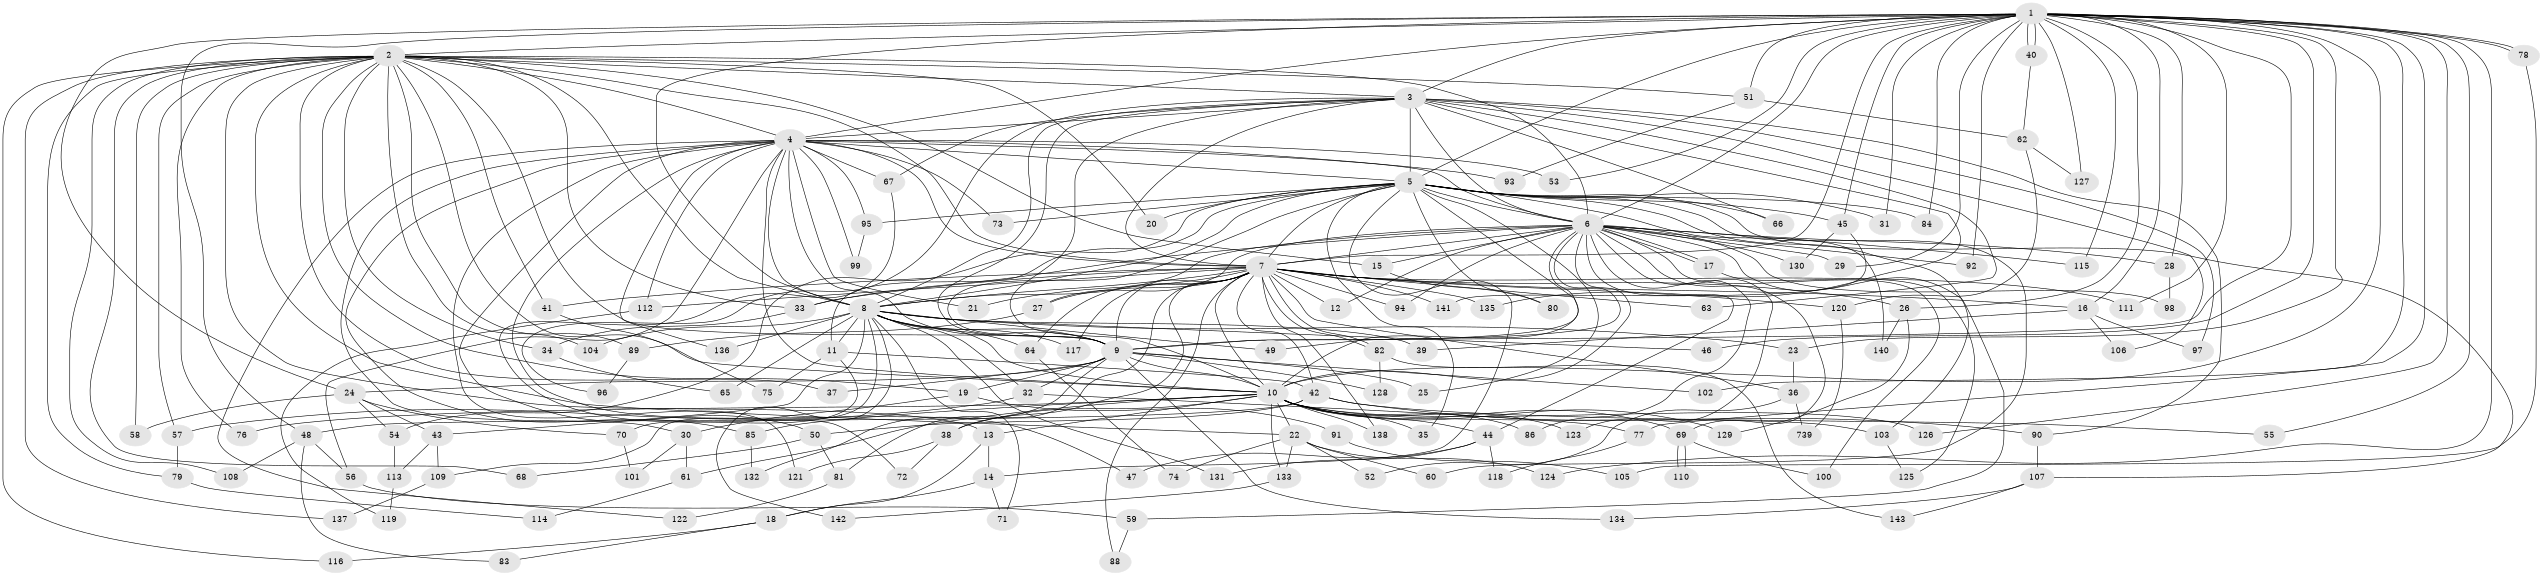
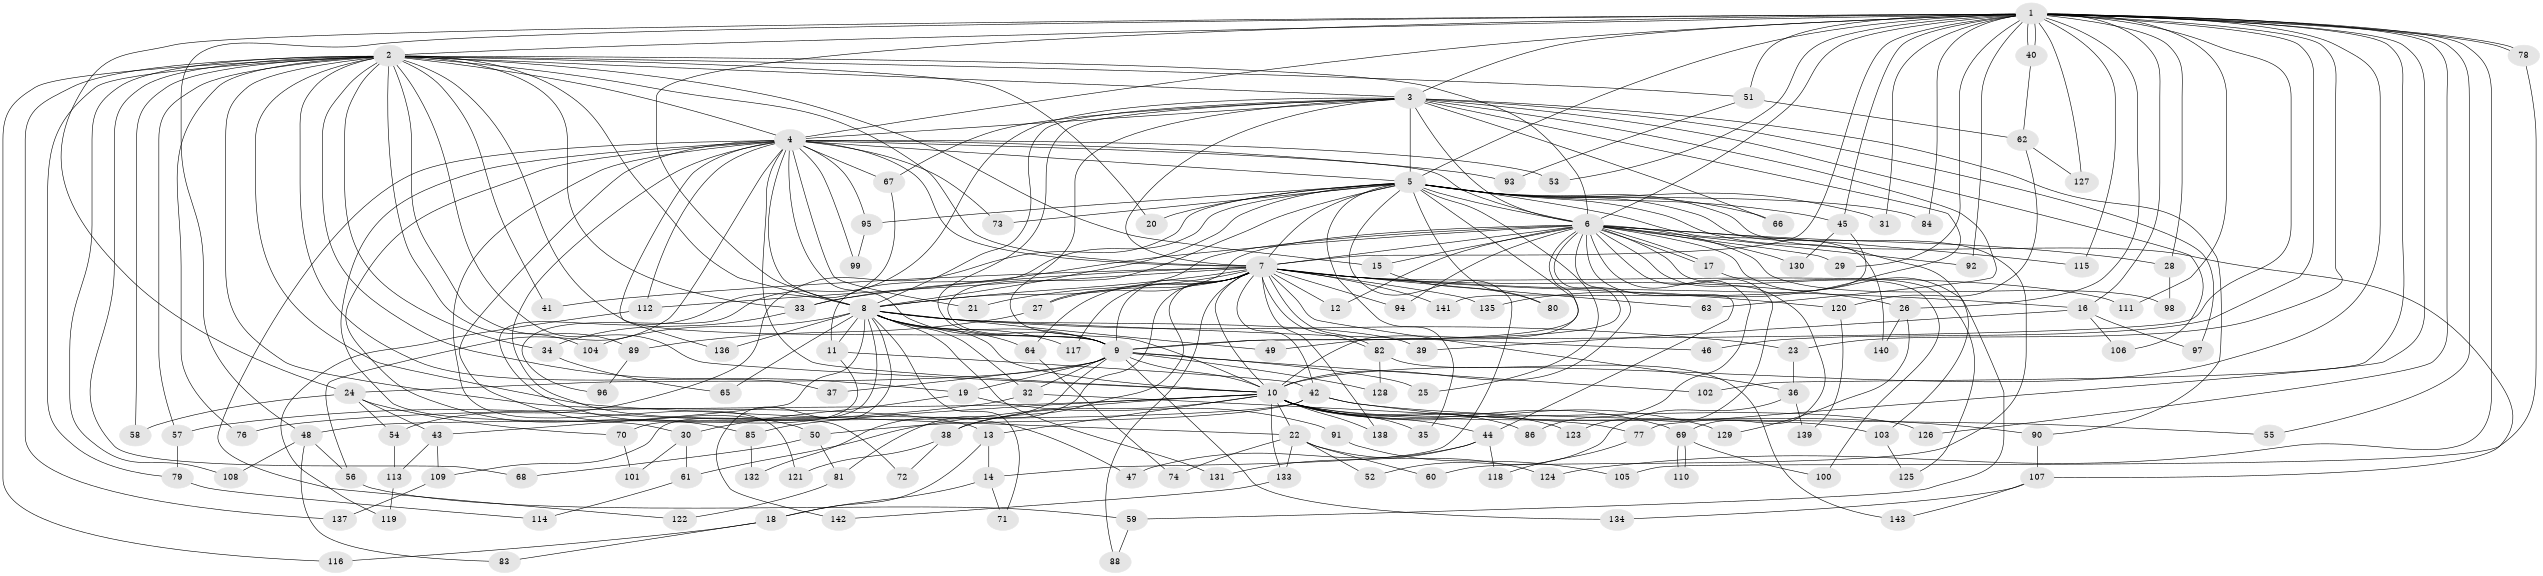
  graph {
    node [color=gray90 style=filled]
    1
    2
    3
    4
    5
    6
    7
    8
    9
    10
    16
    23
    24
    26
    28
    29
    31
    40
    45
    46
    48
    51
    53
    55
    77
    78
    84
    92
    102
    111
    115
    124
    126
    127
    13
    15
    19
    20
    22
    34
    37
    41
    57
    58
    68
    76
    79
    89
    104
    108
    116
    137
    33
    63
    66
    67
    90
    96
    97
    106
    135
    21
    30
    47
    50
    56
    73
    85
    93
    95
    99
    112
    121
    122
    136
    11
    14
    25
    35
    54
    60
    80
    103
    107
    140
    12
    17
    27
    44
    49
    59
    69
    86
    94
    98
    100
    123
    130
    36
    38
    42
    64
    81
    82
    88
    117
    120
    138
    141
    32
    39
    43
    65
    71
    109
    131
    142
    128
    132
    134
    61
    129
    133
    70
    62
    83
    118
    105
    18
    91
    52
    74
-   75
    114
    72
    101
    119
    113
    125
    143
    110
-   139 [label=739]
+   139
    1 -- 2
    1 -- 3
    1 -- 4
    1 -- 5
    1 -- 6
    1 -- 7
    1 -- 8
    1 -- 9
    1 -- 10
    1 -- 16
    1 -- 23
    1 -- 24
    1 -- 26
    1 -- 28
    1 -- 29
    1 -- 31
    1 -- 40
    1 -- 40
    1 -- 45
    1 -- 46
    1 -- 48
    1 -- 51
    1 -- 53
    1 -- 55
    1 -- 77
    1 -- 78
    1 -- 78
    1 -- 84
    1 -- 92
    1 -- 102
    1 -- 111
    1 -- 115
    1 -- 124
    1 -- 126
    1 -- 127
    2 -- 3
    2 -- 4
    2 -- 6
    2 -- 7
    2 -- 8
    2 -- 9
    2 -- 10
    2 -- 51
    2 -- 13
    2 -- 15
    2 -- 19
    2 -- 20
    2 -- 22
    2 -- 34
    2 -- 37
    2 -- 41
    2 -- 57
    2 -- 58
    2 -- 68
    2 -- 76
    2 -- 79
    2 -- 89
    2 -- 104
    2 -- 108
    2 -- 116
    2 -- 137
    2 -- 33
    3 -- 4
    3 -- 5
    3 -- 6
    3 -- 7
    3 -- 8
    3 -- 9
    3 -- 10
    3 -- 63
    3 -- 66
    3 -- 67
    3 -- 90
    3 -- 96
    3 -- 97
    3 -- 106
    3 -- 135
    4 -- 5
    4 -- 6
    4 -- 7
    4 -- 8
    4 -- 9
    4 -- 10
    4 -- 53
    4 -- 67
    4 -- 21
    4 -- 30
    4 -- 47
    4 -- 50
    4 -- 56
    4 -- 73
    4 -- 85
    4 -- 93
    4 -- 95
    4 -- 99
    4 -- 112
    4 -- 121
    4 -- 122
    4 -- 136
    5 -- 6
    5 -- 7
    5 -- 8
    5 -- 9
    5 -- 10
    5 -- 31
    5 -- 45
    5 -- 84
    5 -- 20
    5 -- 66
    5 -- 73
    5 -- 95
    5 -- 11
    5 -- 14
    5 -- 25
    5 -- 35
    5 -- 54
    5 -- 60
    5 -- 80
    5 -- 103
    5 -- 107
    5 -- 140
    6 -- 7
    6 -- 8
    6 -- 9
    6 -- 10
    6 -- 28
    6 -- 29
    6 -- 92
    6 -- 115
    6 -- 15
    6 -- 33
    6 -- 12
    6 -- 17
    6 -- 17
    6 -- 27
    6 -- 44
    6 -- 49
    6 -- 59
    6 -- 69
    6 -- 86
    6 -- 94
    6 -- 98
    6 -- 100
    6 -- 123
    6 -- 130
    7 -- 8
    7 -- 9
    7 -- 10
    7 -- 16
    7 -- 26
    7 -- 111
    7 -- 41
    7 -- 33
    7 -- 63
    7 -- 135
    7 -- 21
    7 -- 112
    7 -- 12
    7 -- 27
    7 -- 94
    7 -- 36
    7 -- 38
    7 -- 42
    7 -- 64
    7 -- 81
    7 -- 82
    7 -- 82
    7 -- 88
    7 -- 117
    7 -- 120
    7 -- 138
    7 -- 141
    8 -- 9
    8 -- 10
    8 -- 23
    8 -- 46
    8 -- 104
    8 -- 136
    8 -- 11
    8 -- 49
    8 -- 64
    8 -- 117
    8 -- 32
    8 -- 39
    8 -- 43
    8 -- 65
    8 -- 71
    8 -- 109
    8 -- 131
    8 -- 142
    9 -- 10
    9 -- 24
    9 -- 102
    9 -- 19
    9 -- 37
    9 -- 25
    9 -- 32
    9 -- 128
    9 -- 132
    9 -- 134
    10 -- 126
    10 -- 13
    10 -- 22
    10 -- 76
    10 -- 85
    10 -- 35
    10 -- 103
    10 -- 44
    10 -- 69
    10 -- 86
    10 -- 123
    10 -- 38
    10 -- 138
    10 -- 61
    10 -- 129
    10 -- 133
    16 -- 97
    16 -- 106
    16 -- 39
    23 -- 36
    24 -- 58
    24 -- 54
    24 -- 43
    24 -- 70
    26 -- 140
    26 -- 129
    28 -- 98
    40 -- 62
    45 -- 130
    45 -- 141
    48 -- 108
    48 -- 56
    48 -- 83
    51 -- 93
    51 -- 62
    77 -- 118
    78 -- 105
    13 -- 14
    13 -- 18
    15 -- 80
    19 -- 30
    19 -- 91
    22 -- 124
    22 -- 60
    22 -- 133
    22 -- 52
    22 -- 74
    34 -- 65
-   41 -- 75
    57 -- 79
    79 -- 114
    89 -- 96
    33 -- 34
    67 -- 72
    90 -- 107
    30 -- 61
    30 -- 101
    50 -- 68
    50 -- 81
    56 -- 59
    85 -- 132
    95 -- 99
    112 -- 119
    11 -- 42
    11 -- 70
-   11 -- 75
    14 -- 71
    14 -- 18
    54 -- 113
    103 -- 125
    107 -- 134
    107 -- 143
    17 -- 125
    27 -- 89
    44 -- 47
    44 -- 131
    44 -- 118
    59 -- 88
    69 -- 100
    69 -- 110
    69 -- 110
    36 -- 52
    36 -- 139
    38 -- 121
    38 -- 72
    42 -- 48
    42 -- 55
    42 -- 90
    42 -- 50
    64 -- 74
    81 -- 122
    82 -- 128
    82 -- 143
    120 -- 139
    32 -- 77
    32 -- 57
    43 -- 109
    43 -- 113
    109 -- 137
    61 -- 114
    133 -- 142
    70 -- 101
    62 -- 127
    62 -- 120
    18 -- 116
    18 -- 83
    91 -- 105
    113 -- 119
  }
